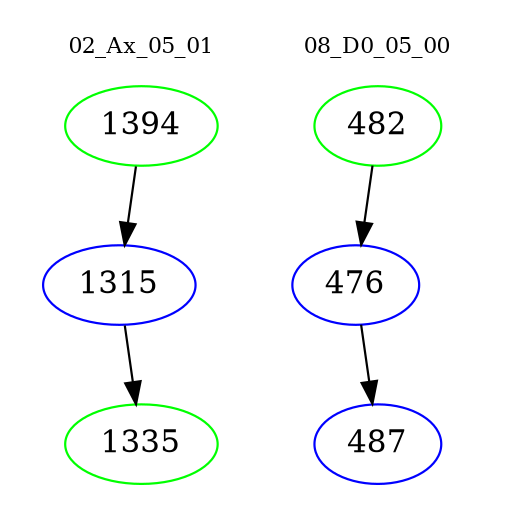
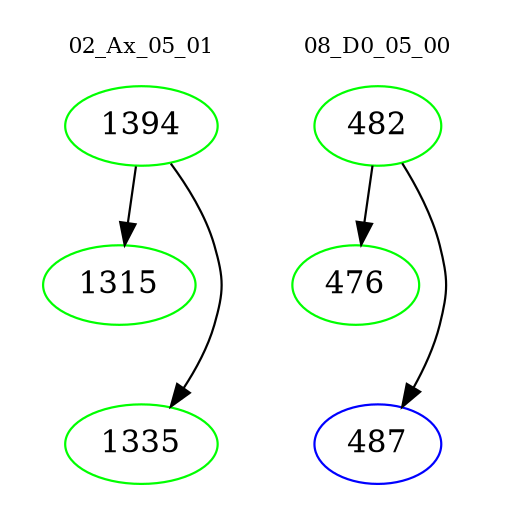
  digraph {
    node [color=green]
    edge [color=black]
    n1 [label=1394]
-   n2 [color=blue label=1315]
+   n2 [label=1315]
    n3 [label=1335]
    n4 [label=482]
-   n5 [color=blue label=476]
+   n5 [label=476]
    n6 [color=blue label=487]
    subgraph cluster_1 {
      color=white
      fontsize=10
      label="02_Ax_05_01"
      n1
      n2
      n3
    }
    subgraph cluster_2 {
      color=white
      fontsize=10
      label="08_D0_05_00"
      n4
      n5
      n6
    }
    n1 -> n2
-   n2 -> n3
+   n1 -> n3
    n4 -> n5
-   n5 -> n6
+   n4 -> n6
  }
